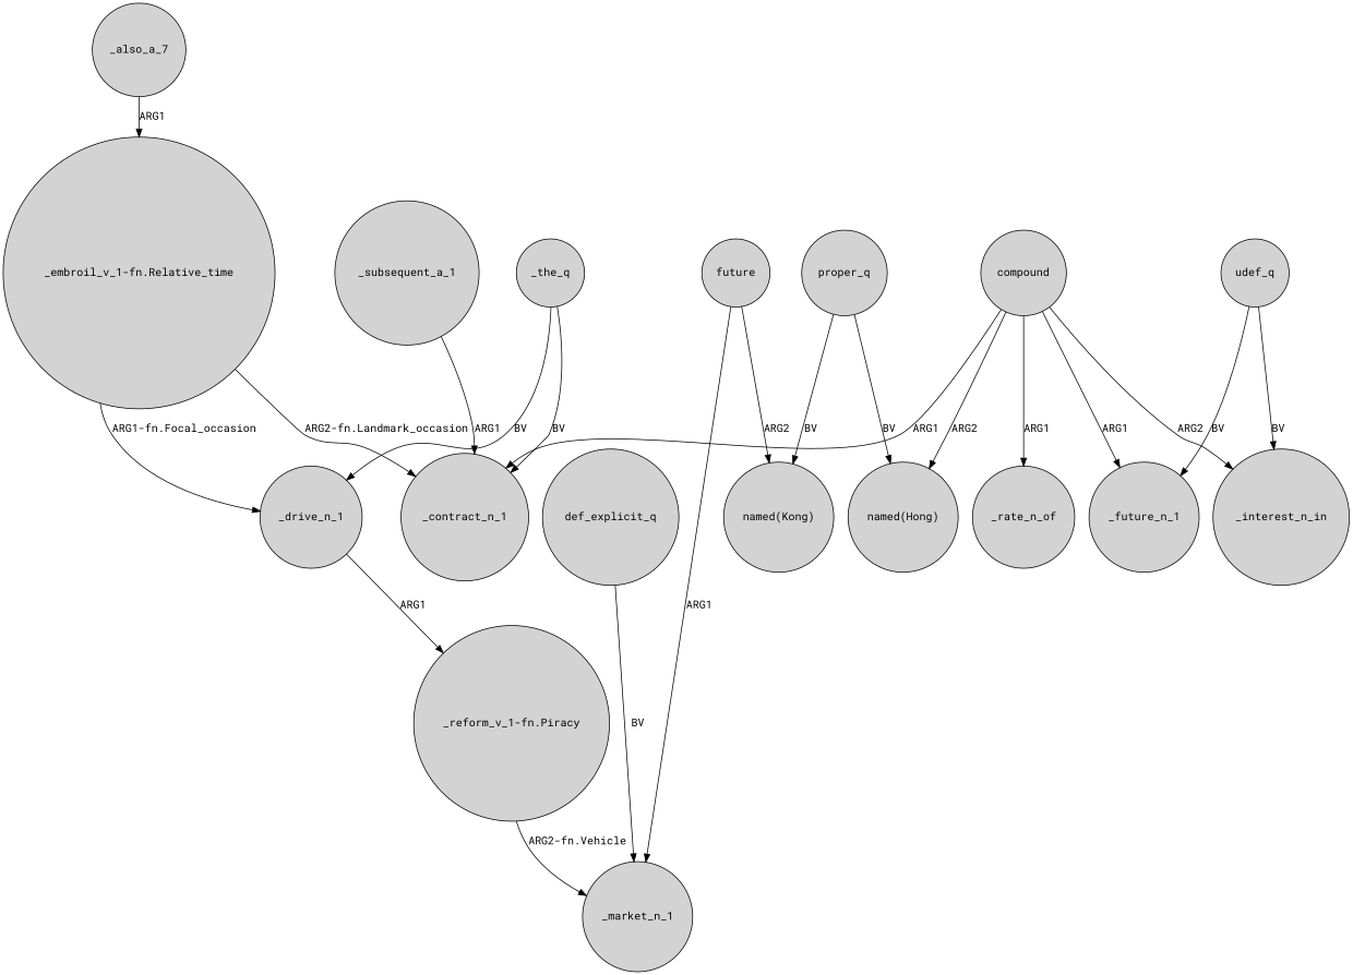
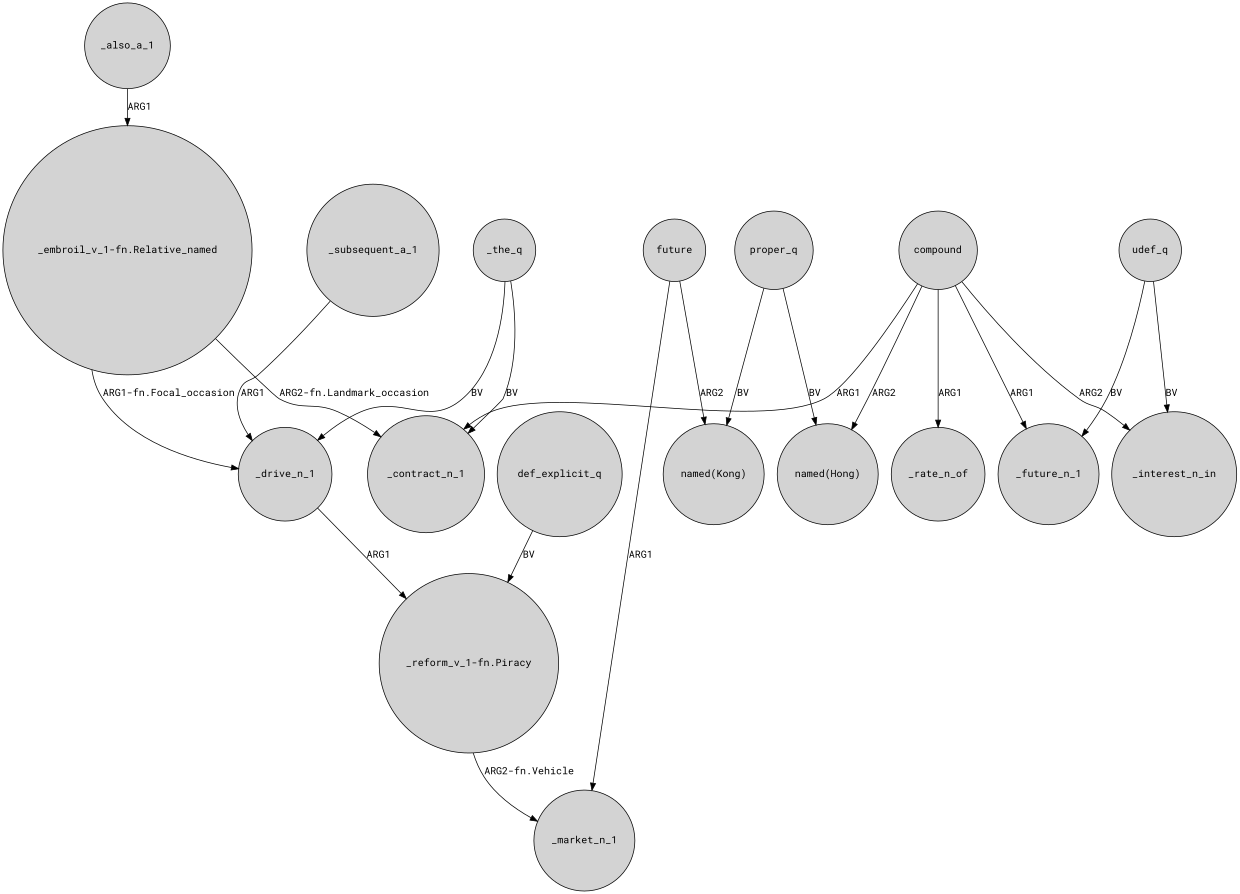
  digraph {
    fontname="Roboto Mono"
    node [fontname="Roboto Mono" shape=circle style=filled]
    edge [fontname="Roboto Mono"]
    compound
    _contract_n_1
    _future_n_1
    _rate_n_of
    "named(Hong)"
    _interest_n_in
    udef_q
    n8 [label=future]
    "named(Kong)"
    _market_n_1
    "_reform_v_1-fn.Piracy"
    def_explicit_q
    proper_q
-   "_embroil_v_1-fn.Relative_time"
+   "_embroil_v_1-fn.Relative_time" [label="_embroil_v_1-fn.Relative_named"]
    _drive_n_1
-   _also_a_1 [label=_also_a_7]
+   _also_a_1
    _the_q
    _subsequent_a_1
    compound -> _contract_n_1 [label=ARG1]
    compound -> _future_n_1 [label=ARG1]
    compound -> _rate_n_of [label=ARG1]
    compound -> "named(Hong)" [label=ARG2]
    compound -> _interest_n_in [label=ARG2]
    udef_q -> _future_n_1 [label=BV]
    udef_q -> _interest_n_in [label=BV]
    n8 -> "named(Kong)" [label=ARG2]
    n8 -> _market_n_1 [label=ARG1]
    "_reform_v_1-fn.Piracy" -> _market_n_1 [label="ARG2-fn.Vehicle"]
-   def_explicit_q -> _market_n_1 [label=BV]
+   def_explicit_q -> "_reform_v_1-fn.Piracy" [label=BV]
    proper_q -> "named(Hong)" [label=BV]
    proper_q -> "named(Kong)" [label=BV]
    "_embroil_v_1-fn.Relative_time" -> _contract_n_1 [label="ARG2-fn.Landmark_occasion"]
    "_embroil_v_1-fn.Relative_time" -> _drive_n_1 [label="ARG1-fn.Focal_occasion"]
    _drive_n_1 -> "_reform_v_1-fn.Piracy" [label=ARG1]
    _also_a_1 -> "_embroil_v_1-fn.Relative_time" [label=ARG1]
    _the_q -> _contract_n_1 [label=BV]
    _the_q -> _drive_n_1 [label=BV]
-   _subsequent_a_1 -> _contract_n_1 [label=ARG1]
+   _subsequent_a_1 -> _drive_n_1 [label=ARG1]
  }
